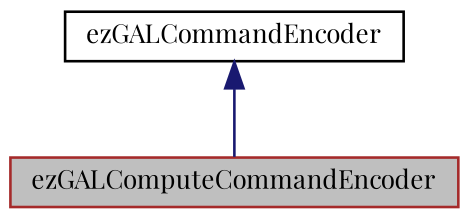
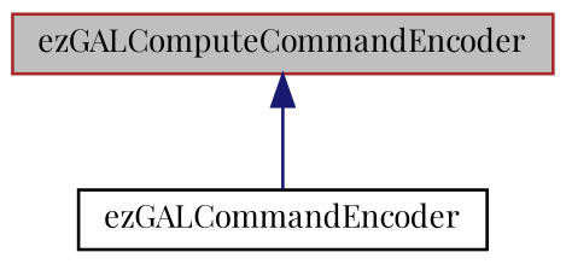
  digraph {
    fontname="Playfair Display"
    node [fontname="Playfair Display" fontsize=10 shape=record style=filled]
    n1 [color=brown fillcolor=grey75 fontcolor=black height=0.2 label=ezGALComputeCommandEncoder width=0.4]
    n2 [color=black fillcolor=white height=0.2 label=ezGALCommandEncoder width=0.4]
-   n2 -> n1 [color=midnightblue dir=back fontname="Playfair Display" fontsize=10 labelfontname=Helvetica labelfontsize=10 style=solid]
+   n1 -> n2 [color=midnightblue dir=back fontname="Playfair Display" fontsize=10 labelfontname=Helvetica labelfontsize=10 style=solid]
  }
